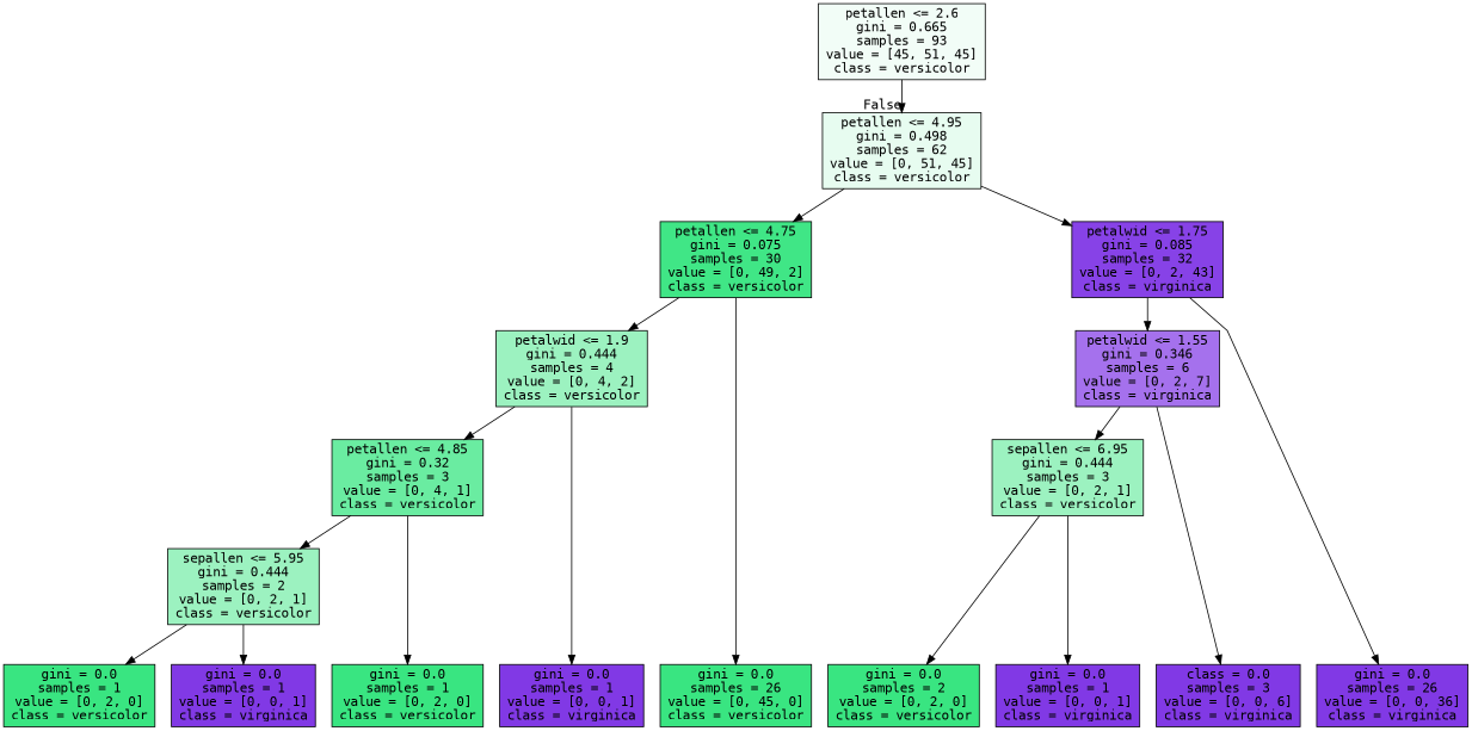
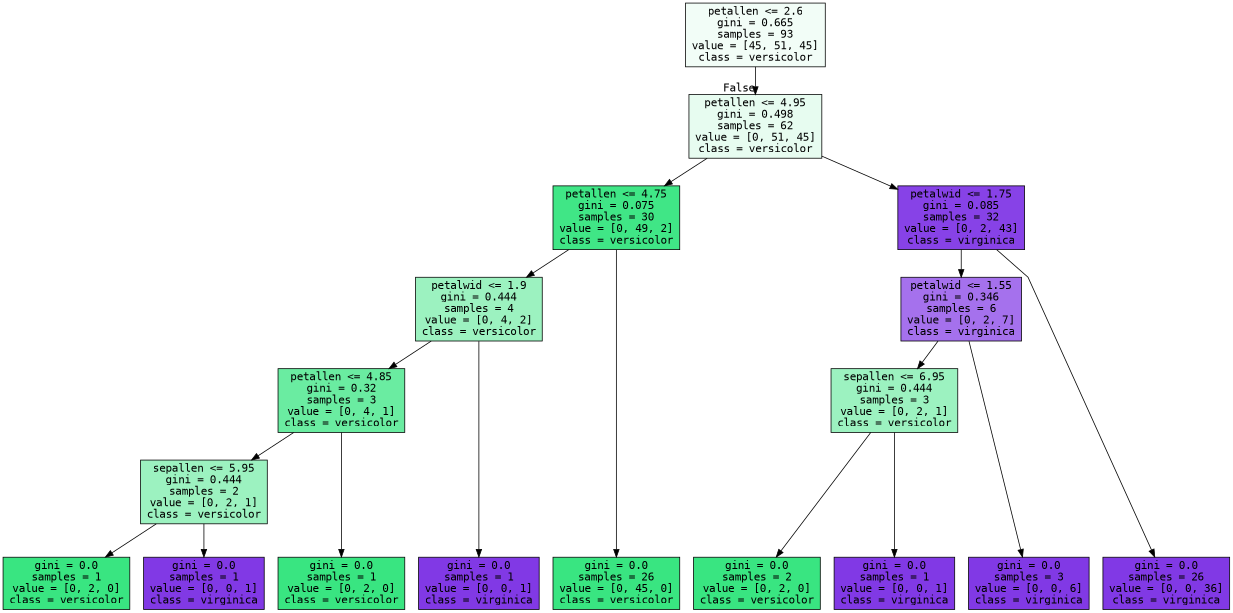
  digraph {
    fontname="DejaVu Sans Mono"
    ranksep=equally
    splines=polyline
    node [color=black fillcolor="#8139e5ff" fontname="DejaVu Sans Mono" shape=box style=filled]
    edge [fontname="DejaVu Sans Mono"]
    n1 [fillcolor="#39e58110" label="petallen <= 2.6\ngini = 0.665\nsamples = 93\nvalue = [45, 51, 45]\nclass = versicolor"]
    n2 [fillcolor="#39e5811e" label="petallen <= 4.95\ngini = 0.498\nsamples = 62\nvalue = [0, 51, 45]\nclass = versicolor"]
    n3 [fillcolor="#39e581f5" label="petallen <= 4.75\ngini = 0.075\nsamples = 30\nvalue = [0, 49, 2]\nclass = versicolor"]
    n4 [fillcolor="#8139e5f3" label="petalwid <= 1.75\ngini = 0.085\nsamples = 32\nvalue = [0, 2, 43]\nclass = virginica"]
    n5 [fillcolor="#39e5817f" label="petalwid <= 1.9\ngini = 0.444\nsamples = 4\nvalue = [0, 4, 2]\nclass = versicolor"]
    n6 [fillcolor="#8139e5b6" label="petalwid <= 1.55\ngini = 0.346\nsamples = 6\nvalue = [0, 2, 7]\nclass = virginica"]
    n7 [fillcolor="#39e581bf" label="petallen <= 4.85\ngini = 0.32\nsamples = 3\nvalue = [0, 4, 1]\nclass = versicolor"]
    n8 [fillcolor="#39e5817f" label="sepallen <= 6.95\ngini = 0.444\nsamples = 3\nvalue = [0, 2, 1]\nclass = versicolor"]
    n9 [fillcolor="#39e5817f" label="sepallen <= 5.95\ngini = 0.444\nsamples = 2\nvalue = [0, 2, 1]\nclass = versicolor"]
    n10 [fillcolor="#39e581ff" label="gini = 0.0\nsamples = 26\nvalue = [0, 45, 0]\nclass = versicolor"]
    n11 [fillcolor="#39e581ff" label="gini = 0.0\nsamples = 1\nvalue = [0, 2, 0]\nclass = versicolor"]
    n12 [label="gini = 0.0\nsamples = 1\nvalue = [0, 0, 1]\nclass = virginica"]
    n13 [fillcolor="#39e581ff" label="gini = 0.0\nsamples = 1\nvalue = [0, 2, 0]\nclass = versicolor"]
    n14 [label="gini = 0.0\nsamples = 1\nvalue = [0, 0, 1]\nclass = virginica"]
-   n15 [label="class = 0.0\nsamples = 3\nvalue = [0, 0, 6]\nclass = virginica"]
+   n15 [label="gini = 0.0\nsamples = 3\nvalue = [0, 0, 6]\nclass = virginica"]
    n16 [fillcolor="#39e581ff" label="gini = 0.0\nsamples = 2\nvalue = [0, 2, 0]\nclass = versicolor"]
    n17 [label="gini = 0.0\nsamples = 1\nvalue = [0, 0, 1]\nclass = virginica"]
    n18 [label="gini = 0.0\nsamples = 26\nvalue = [0, 0, 36]\nclass = virginica"]
    subgraph sub_1 {
      rank=same
      n1
    }
    subgraph sub_2 {
      rank=same
      n2
    }
    subgraph sub_3 {
      rank=same
      n3
      n4
    }
    subgraph sub_4 {
      rank=same
      n5
      n6
    }
    subgraph sub_5 {
      rank=same
      n7
      n8
    }
    subgraph sub_6 {
      rank=same
      n9
    }
    subgraph sub_7 {
      rank=same
      n10
      n11
      n12
      n13
      n14
      n15
      n16
      n17
      n18
    }
    n1 -> n2 [headlabel=False labelangle=-45 labeldistance=2.5]
    n2 -> n3
    n2 -> n4
    n3 -> n5
    n3 -> n10
    n4 -> n6
    n4 -> n18
    n5 -> n7
    n5 -> n14
    n6 -> n8
    n6 -> n15
    n7 -> n9
    n7 -> n13
    n8 -> n16
    n8 -> n17
    n9 -> n11
    n9 -> n12
  }
